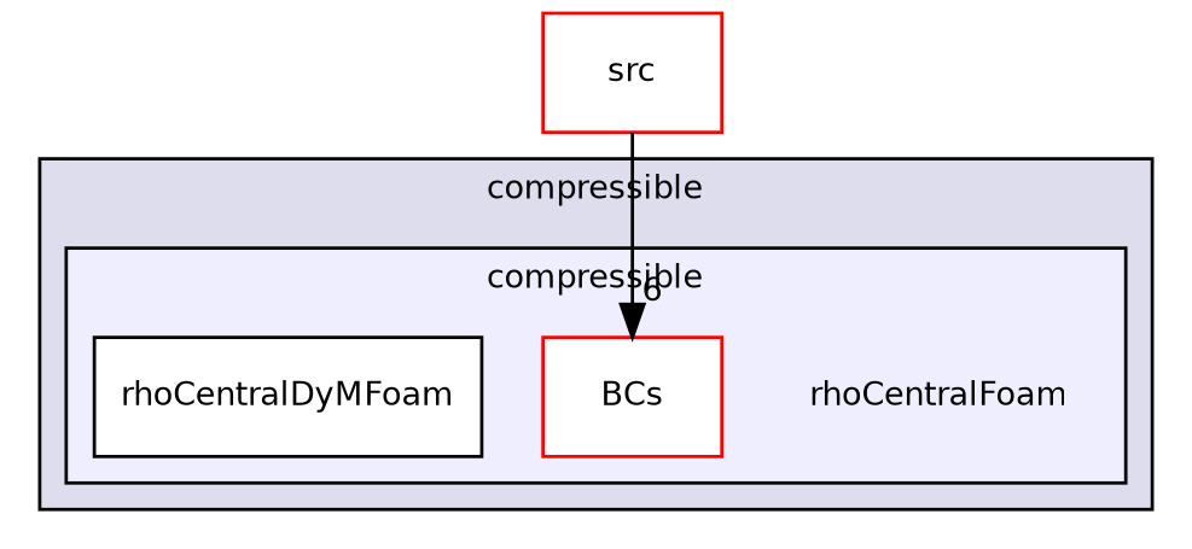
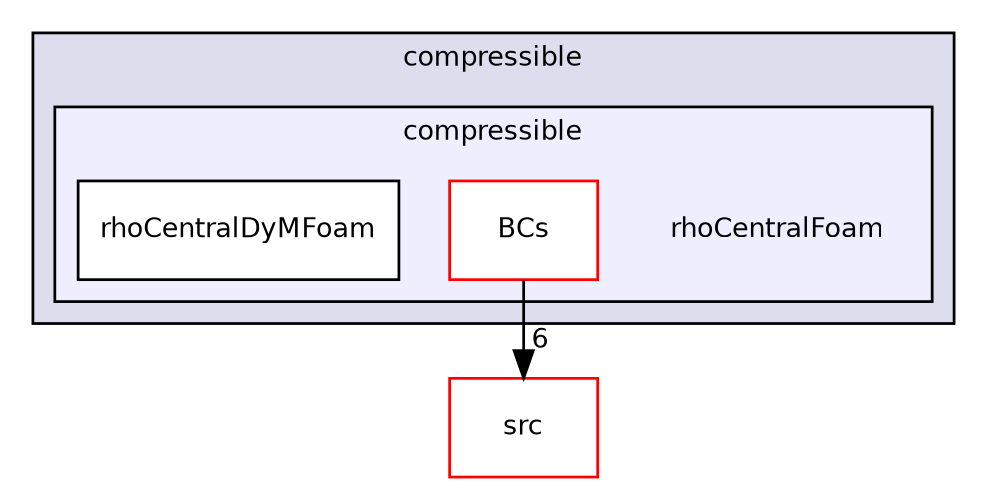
  digraph {
    compound=true
    node [fontname=Helvetica fontsize=10 shape=box color=red]
    n1 [label=rhoCentralFoam shape=plaintext color=""]
    n2 [fillcolor=white label=BCs style=filled]
    n3 [color=black fillcolor=white label=rhoCentralDyMFoam style=filled]
    n4 [label=src]
    subgraph cluster_1 {
      bgcolor="#ddddee"
      fontname=Helvetica
      fontsize=10
      label=compressible
      pencolor=black
      subgraph cluster_2 {
        bgcolor="#eeeeff"
        fontname=Helvetica
        fontsize=10
        pencolor=black
        n1
        n2
        n3
      }
    }
-   n4 -> n2 [headlabel=6 labeldistance=1.5 labelfontname=Helvetica labelfontsize=10]
+   n2 -> n4 [headlabel=6 labeldistance=1.5 labelfontname=Helvetica labelfontsize=10]
  }
